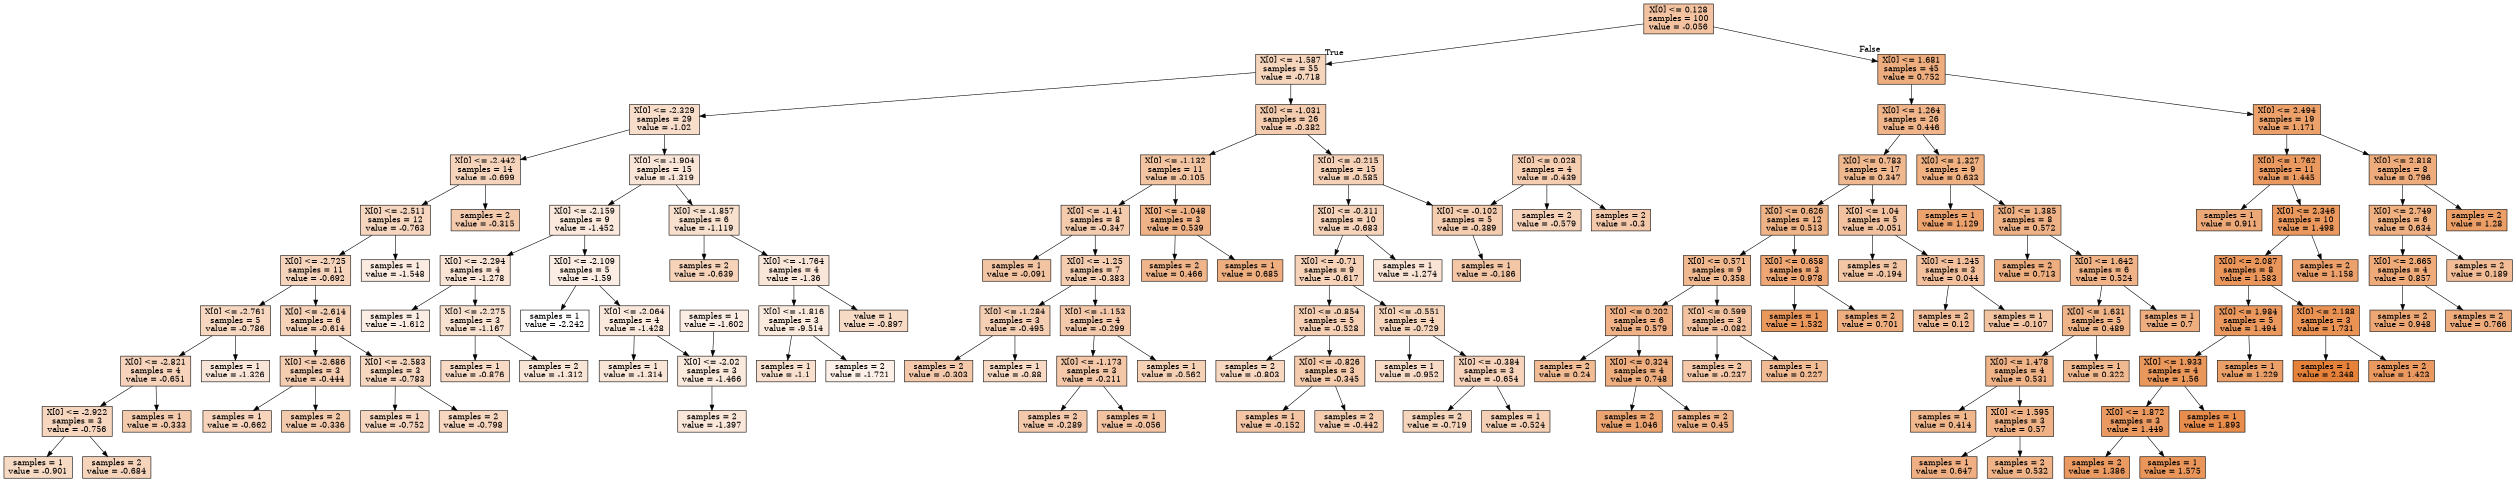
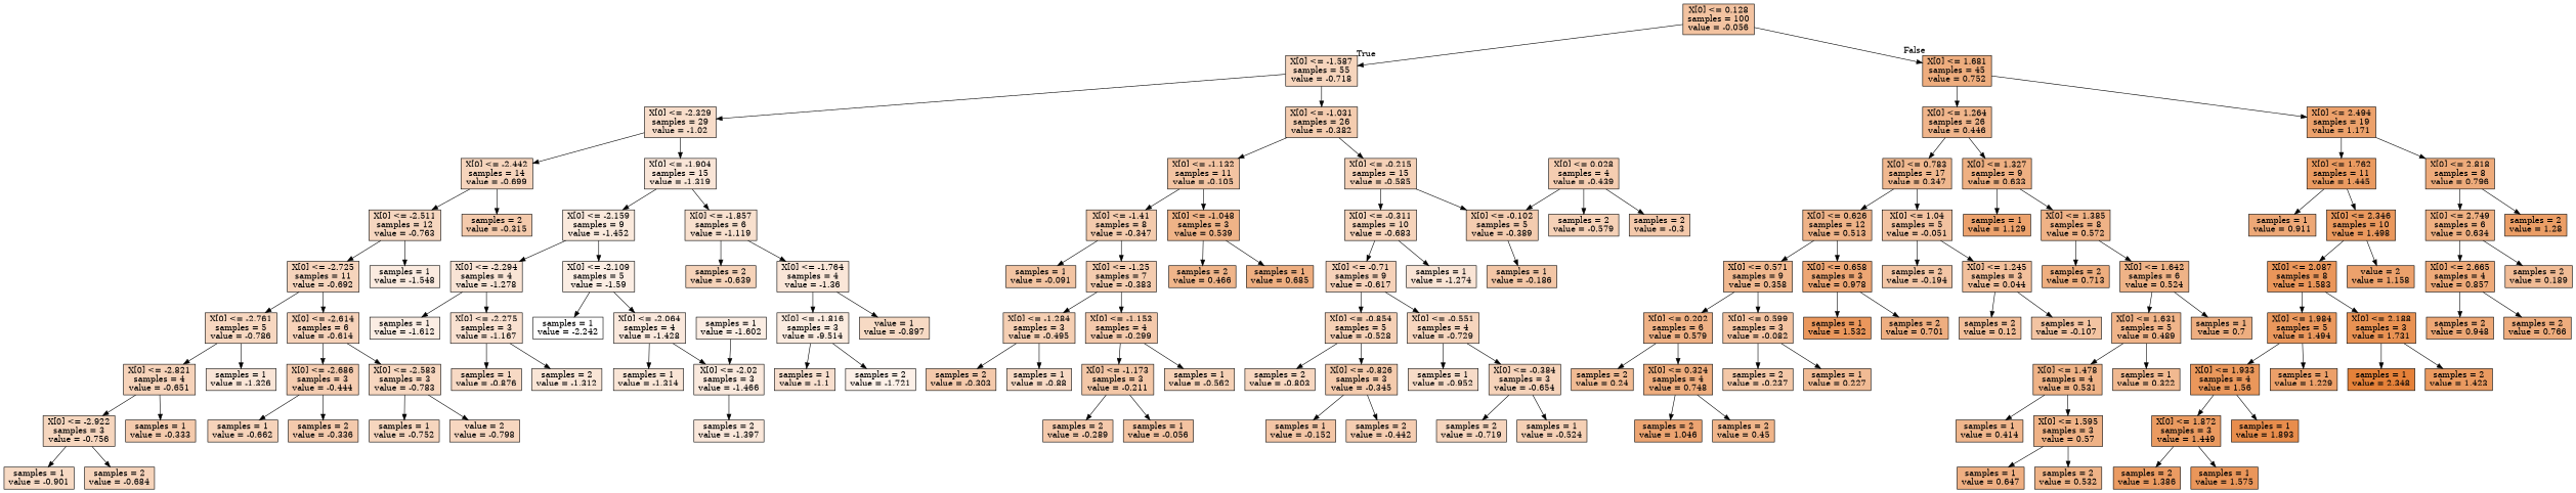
  digraph {
    node [color=black fillcolor="#e581399a" shape=box style=filled]
    n1 [fillcolor="#e5813979" label="X[0] <= 0.128\nsamples = 100\nvalue = -0.056"]
    n2 [fillcolor="#e5813955" label="X[0] <= -1.587\nsamples = 55\nvalue = -0.718"]
    n3 [fillcolor="#e58139a6" label="X[0] <= 1.681\nsamples = 45\nvalue = 0.752"]
    n4 [fillcolor="#e5813944" label="X[0] <= -2.329\nsamples = 29\nvalue = -1.02"]
    n5 [fillcolor="#e5813967" label="X[0] <= -1.031\nsamples = 26\nvalue = -0.382"]
    n6 [fillcolor="#e5813995" label="X[0] <= 1.264\nsamples = 26\nvalue = 0.446"]
    n7 [fillcolor="#e58139be" label="X[0] <= 2.494\nsamples = 19\nvalue = 1.171"]
    n8 [fillcolor="#e5813956" label="X[0] <= -2.442\nsamples = 14\nvalue = -0.699"]
    n9 [fillcolor="#e5813933" label="X[0] <= -1.904\nsamples = 15\nvalue = -1.319"]
    n10 [fillcolor="#e5813977" label="X[0] <= -1.132\nsamples = 11\nvalue = -0.105"]
    n11 [fillcolor="#e581395c" label="X[0] <= -0.215\nsamples = 15\nvalue = -0.585"]
    n12 [fillcolor="#e5813952" label="X[0] <= -2.511\nsamples = 12\nvalue = -0.763"]
    n13 [fillcolor="#e581396b" label="samples = 2\nvalue = -0.315"]
    n14 [fillcolor="#e581392c" label="X[0] <= -2.159\nsamples = 9\nvalue = -1.452"]
    n15 [fillcolor="#e581393e" label="X[0] <= -1.857\nsamples = 6\nvalue = -1.119"]
    n16 [fillcolor="#e5813956" label="X[0] <= -2.725\nsamples = 11\nvalue = -0.692"]
    n17 [fillcolor="#e5813927" label="samples = 1\nvalue = -1.548"]
    n18 [fillcolor="#e5813951" label="X[0] <= -2.761\nsamples = 5\nvalue = -0.786"]
    n19 [fillcolor="#e581395a" label="X[0] <= -2.614\nsamples = 6\nvalue = -0.614"]
    n20 [fillcolor="#e5813958" label="X[0] <= -2.821\nsamples = 4\nvalue = -0.651"]
    n21 [fillcolor="#e5813933" label="samples = 1\nvalue = -1.326"]
    n22 [fillcolor="#e5813964" label="X[0] <= -2.686\nsamples = 3\nvalue = -0.444"]
    n23 [fillcolor="#e5813951" label="X[0] <= -2.583\nsamples = 3\nvalue = -0.783"]
    n24 [fillcolor="#e5813953" label="X[0] <= -2.922\nsamples = 3\nvalue = -0.756"]
    n25 [fillcolor="#e581396a" label="samples = 1\nvalue = -0.333"]
    n26 [fillcolor="#e581394b" label="samples = 1\nvalue = -0.901"]
    n27 [fillcolor="#e5813957" label="samples = 2\nvalue = -0.684"]
    n28 [fillcolor="#e5813958" label="samples = 1\nvalue = -0.662"]
    n29 [fillcolor="#e581396a" label="samples = 2\nvalue = -0.336"]
    n30 [fillcolor="#e5813953" label="samples = 1\nvalue = -0.752"]
-   n31 [fillcolor="#e5813950" label="samples = 2\nvalue = -0.798"]
+   n31 [fillcolor="#e5813950" label="value = 2\nvalue = -0.798"]
    n32 [fillcolor="#e5813936" label="X[0] <= -2.294\nsamples = 4\nvalue = -1.278"]
    n33 [fillcolor="#e5813924" label="X[0] <= -2.109\nsamples = 5\nvalue = -1.59"]
    n34 [fillcolor="#e5813959" label="samples = 2\nvalue = -0.639"]
    n35 [fillcolor="#e5813931" label="X[0] <= -1.764\nsamples = 4\nvalue = -1.36"]
    n36 [fillcolor="#e5813923" label="samples = 1\nvalue = -1.612"]
    n37 [fillcolor="#e581393c" label="X[0] <= -2.275\nsamples = 3\nvalue = -1.167"]
    n38 [fillcolor="#e5813900" label="samples = 1\nvalue = -2.242"]
    n39 [fillcolor="#e581392d" label="X[0] <= -2.064\nsamples = 4\nvalue = -1.428"]
    n40 [fillcolor="#e581394c" label="samples = 1\nvalue = -0.876"]
    n41 [fillcolor="#e5813934" label="samples = 2\nvalue = -1.312"]
    n42 [fillcolor="#e5813934" label="samples = 1\nvalue = -1.314"]
    n43 [fillcolor="#e581392b" label="X[0] <= -2.02\nsamples = 3\nvalue = -1.466"]
    n44 [fillcolor="#e581392f" label="samples = 2\nvalue = -1.397"]
    n45 [fillcolor="#e5813924" label="samples = 1\nvalue = -1.602"]
    n46 [fillcolor="#e5813928" label="X[0] <= -1.816\nsamples = 3\nvalue = -9.514"]
    n47 [fillcolor="#e581394b" label="value = 1\nvalue = -0.897"]
    n48 [fillcolor="#e581393f" label="samples = 1\nvalue = -1.1"]
    n49 [fillcolor="#e581391d" label="samples = 2\nvalue = -1.721"]
    n50 [fillcolor="#e5813969" label="X[0] <= -1.41\nsamples = 8\nvalue = -0.347"]
    n51 [label="X[0] <= -1.048\nsamples = 3\nvalue = 0.539"]
    n52 [fillcolor="#e5813957" label="X[0] <= -0.311\nsamples = 10\nvalue = -0.683"]
    n53 [fillcolor="#e5813967" label="X[0] <= -0.102\nsamples = 5\nvalue = -0.389"]
    n54 [fillcolor="#e5813977" label="samples = 1\nvalue = -0.091"]
    n55 [fillcolor="#e5813967" label="X[0] <= -1.25\nsamples = 7\nvalue = -0.383"]
    n56 [fillcolor="#e5813996" label="samples = 2\nvalue = 0.466"]
    n57 [fillcolor="#e58139a3" label="samples = 1\nvalue = 0.685"]
    n58 [fillcolor="#e5813961" label="X[0] <= -1.284\nsamples = 3\nvalue = -0.495"]
    n59 [fillcolor="#e581396c" label="X[0] <= -1.153\nsamples = 4\nvalue = -0.299"]
    n60 [fillcolor="#e581396c" label="samples = 2\nvalue = -0.303"]
    n61 [fillcolor="#e581394c" label="samples = 1\nvalue = -0.88"]
    n62 [fillcolor="#e5813971" label="X[0] <= -1.173\nsamples = 3\nvalue = -0.211"]
    n63 [fillcolor="#e581395d" label="samples = 1\nvalue = -0.562"]
    n64 [fillcolor="#e581396c" label="samples = 2\nvalue = -0.289"]
    n65 [fillcolor="#e5813979" label="samples = 1\nvalue = -0.056"]
    n66 [fillcolor="#e581395a" label="X[0] <= -0.71\nsamples = 9\nvalue = -0.617"]
    n67 [fillcolor="#e5813936" label="samples = 1\nvalue = -1.274"]
    n68 [fillcolor="#e5813972" label="samples = 1\nvalue = -0.186"]
    n69 [fillcolor="#e581395f" label="X[0] <= -0.854\nsamples = 5\nvalue = -0.528"]
    n70 [fillcolor="#e5813954" label="X[0] <= -0.551\nsamples = 4\nvalue = -0.729"]
    n71 [fillcolor="#e5813950" label="samples = 2\nvalue = -0.803"]
    n72 [fillcolor="#e5813969" label="X[0] <= -0.826\nsamples = 3\nvalue = -0.345"]
    n73 [fillcolor="#e5813948" label="samples = 1\nvalue = -0.952"]
    n74 [fillcolor="#e5813958" label="X[0] <= -0.384\nsamples = 3\nvalue = -0.654"]
    n75 [fillcolor="#e5813974" label="samples = 1\nvalue = -0.152"]
    n76 [fillcolor="#e5813964" label="samples = 2\nvalue = -0.442"]
    n77 [fillcolor="#e5813955" label="samples = 2\nvalue = -0.719"]
    n78 [fillcolor="#e581395f" label="samples = 1\nvalue = -0.524"]
    n79 [fillcolor="#e5813964" label="X[0] <= 0.028\nsamples = 4\nvalue = -0.439"]
    n80 [fillcolor="#e581395c" label="samples = 2\nvalue = -0.579"]
    n81 [fillcolor="#e581396c" label="samples = 2\nvalue = -0.3"]
    n82 [fillcolor="#e5813990" label="X[0] <= 0.783\nsamples = 17\nvalue = 0.347"]
    n83 [fillcolor="#e58139a0" label="X[0] <= 1.327\nsamples = 9\nvalue = 0.633"]
    n84 [fillcolor="#e58139cd" label="X[0] <= 1.762\nsamples = 11\nvalue = 1.445"]
    n85 [fillcolor="#e58139a9" label="X[0] <= 2.818\nsamples = 8\nvalue = 0.796"]
    n86 [fillcolor="#e5813999" label="X[0] <= 0.626\nsamples = 12\nvalue = 0.513"]
    n87 [fillcolor="#e581397a" label="X[0] <= 1.04\nsamples = 5\nvalue = -0.051"]
    n88 [fillcolor="#e58139bb" label="samples = 1\nvalue = 1.129"]
    n89 [fillcolor="#e581399c" label="X[0] <= 1.385\nsamples = 8\nvalue = 0.572"]
    n90 [fillcolor="#e5813990" label="X[0] <= 0.571\nsamples = 9\nvalue = 0.358"]
    n91 [fillcolor="#e58139b3" label="X[0] <= 0.658\nsamples = 3\nvalue = 0.978"]
    n92 [fillcolor="#e5813972" label="samples = 2\nvalue = -0.194"]
    n93 [fillcolor="#e581397f" label="X[0] <= 1.245\nsamples = 3\nvalue = 0.044"]
    n94 [fillcolor="#e581399d" label="X[0] <= 0.202\nsamples = 6\nvalue = 0.579"]
    n95 [fillcolor="#e5813978" label="X[0] <= 0.599\nsamples = 3\nvalue = -0.082"]
    n96 [fillcolor="#e58139d2" label="samples = 1\nvalue = 1.532"]
    n97 [fillcolor="#e58139a3" label="samples = 2\nvalue = 0.701"]
    n98 [fillcolor="#e581398a" label="samples = 2\nvalue = 0.24"]
    n99 [fillcolor="#e58139a6" label="X[0] <= 0.324\nsamples = 4\nvalue = 0.748"]
    n100 [fillcolor="#e581396f" label="samples = 2\nvalue = -0.237"]
    n101 [fillcolor="#e5813989" label="samples = 1\nvalue = 0.227"]
    n102 [fillcolor="#e58139b7" label="samples = 2\nvalue = 1.046"]
    n103 [fillcolor="#e5813996" label="samples = 2\nvalue = 0.45"]
    n104 [fillcolor="#e5813983" label="samples = 2\nvalue = 0.12"]
    n105 [fillcolor="#e5813977" label="samples = 1\nvalue = -0.107"]
    n106 [fillcolor="#e58139a4" label="samples = 2\nvalue = 0.713"]
    n107 [label="X[0] <= 1.642\nsamples = 6\nvalue = 0.524"]
    n108 [fillcolor="#e5813998" label="X[0] <= 1.631\nsamples = 5\nvalue = 0.489"]
    n109 [fillcolor="#e58139a3" label="samples = 1\nvalue = 0.7"]
    n110 [label="X[0] <= 1.478\nsamples = 4\nvalue = 0.531"]
    n111 [fillcolor="#e581398e" label="samples = 1\nvalue = 0.322"]
    n112 [fillcolor="#e5813994" label="samples = 1\nvalue = 0.414"]
    n113 [fillcolor="#e581399c" label="X[0] <= 1.595\nsamples = 3\nvalue = 0.57"]
    n114 [fillcolor="#e58139a1" label="samples = 1\nvalue = 0.647"]
    n115 [label="samples = 2\nvalue = 0.532"]
    n116 [fillcolor="#e58139af" label="samples = 1\nvalue = 0.911"]
    n117 [fillcolor="#e58139d0" label="X[0] <= 2.346\nsamples = 10\nvalue = 1.498"]
    n118 [fillcolor="#e58139a0" label="X[0] <= 2.749\nsamples = 6\nvalue = 0.634"]
    n119 [fillcolor="#e58139c4" label="samples = 2\nvalue = 1.28"]
    n120 [fillcolor="#e58139d4" label="X[0] <= 2.087\nsamples = 8\nvalue = 1.583"]
-   n121 [fillcolor="#e58139bd" label="samples = 2\nvalue = 1.158"]
+   n121 [fillcolor="#e58139bd" label="value = 2\nvalue = 1.158"]
    n122 [fillcolor="#e58139d0" label="X[0] <= 1.984\nsamples = 5\nvalue = 1.494"]
    n123 [fillcolor="#e58139dd" label="X[0] <= 2.188\nsamples = 3\nvalue = 1.731"]
    n124 [fillcolor="#e58139d3" label="X[0] <= 1.933\nsamples = 4\nvalue = 1.56"]
    n125 [fillcolor="#e58139c1" label="samples = 1\nvalue = 1.229"]
    n126 [fillcolor="#e58139ff" label="samples = 1\nvalue = 2.348"]
    n127 [fillcolor="#e58139cc" label="samples = 2\nvalue = 1.423"]
    n128 [fillcolor="#e58139cd" label="X[0] <= 1.872\nsamples = 3\nvalue = 1.449"]
    n129 [fillcolor="#e58139e6" label="samples = 1\nvalue = 1.893"]
    n130 [fillcolor="#e58139ca" label="samples = 2\nvalue = 1.386"]
    n131 [fillcolor="#e58139d4" label="samples = 1\nvalue = 1.575"]
    n132 [fillcolor="#e58139ac" label="X[0] <= 2.665\nsamples = 4\nvalue = 0.857"]
    n133 [fillcolor="#e5813987" label="samples = 2\nvalue = 0.189"]
    n134 [fillcolor="#e58139b1" label="samples = 2\nvalue = 0.948"]
    n135 [fillcolor="#e58139a7" label="samples = 2\nvalue = 0.766"]
    n1 -> n2 [headlabel=True labelangle=45 labeldistance=2.5]
    n1 -> n3 [headlabel=False labelangle=-45 labeldistance=2.5]
    n2 -> n4
    n2 -> n5
    n3 -> n6
    n3 -> n7
    n4 -> n8
    n4 -> n9
    n5 -> n10
    n5 -> n11
    n6 -> n82
    n6 -> n83
    n7 -> n84
    n7 -> n85
    n8 -> n12
    n8 -> n13
    n9 -> n14
    n9 -> n15
    n10 -> n50
    n10 -> n51
    n11 -> n52
    n11 -> n53
    n12 -> n16
    n12 -> n17
    n14 -> n32
    n14 -> n33
    n15 -> n34
    n15 -> n35
    n16 -> n18
    n16 -> n19
    n18 -> n20
    n18 -> n21
    n19 -> n22
    n19 -> n23
    n20 -> n24
    n20 -> n25
    n22 -> n28
    n22 -> n29
    n23 -> n30
    n23 -> n31
    n24 -> n26
    n24 -> n27
    n32 -> n36
    n32 -> n37
    n33 -> n38
    n33 -> n39
    n35 -> n46
    n35 -> n47
    n37 -> n40
    n37 -> n41
    n39 -> n42
    n39 -> n43
    n43 -> n44
    n45 -> n43
    n46 -> n48
    n46 -> n49
    n50 -> n54
    n50 -> n55
    n51 -> n56
    n51 -> n57
    n52 -> n66
    n52 -> n67
    n53 -> n68
    n55 -> n58
    n55 -> n59
    n58 -> n60
    n58 -> n61
    n59 -> n62
    n59 -> n63
    n62 -> n64
    n62 -> n65
    n66 -> n69
    n66 -> n70
    n69 -> n71
    n69 -> n72
    n70 -> n73
    n70 -> n74
    n72 -> n75
    n72 -> n76
    n74 -> n77
    n74 -> n78
    n79 -> n53
    n79 -> n80
    n79 -> n81
    n82 -> n86
    n82 -> n87
    n83 -> n88
    n83 -> n89
    n84 -> n116
    n84 -> n117
    n85 -> n118
    n85 -> n119
    n86 -> n90
    n86 -> n91
    n87 -> n92
    n87 -> n93
    n89 -> n106
    n89 -> n107
    n90 -> n94
    n90 -> n95
    n91 -> n96
    n91 -> n97
    n93 -> n104
    n93 -> n105
    n94 -> n98
    n94 -> n99
    n95 -> n100
    n95 -> n101
    n99 -> n102
    n99 -> n103
    n107 -> n108
    n107 -> n109
    n108 -> n110
    n108 -> n111
    n110 -> n112
    n110 -> n113
    n113 -> n114
    n113 -> n115
    n117 -> n120
    n117 -> n121
    n118 -> n132
    n118 -> n133
    n120 -> n122
    n120 -> n123
    n122 -> n124
    n122 -> n125
    n123 -> n126
    n123 -> n127
    n124 -> n128
    n124 -> n129
    n128 -> n130
    n128 -> n131
    n132 -> n134
    n132 -> n135
  }
